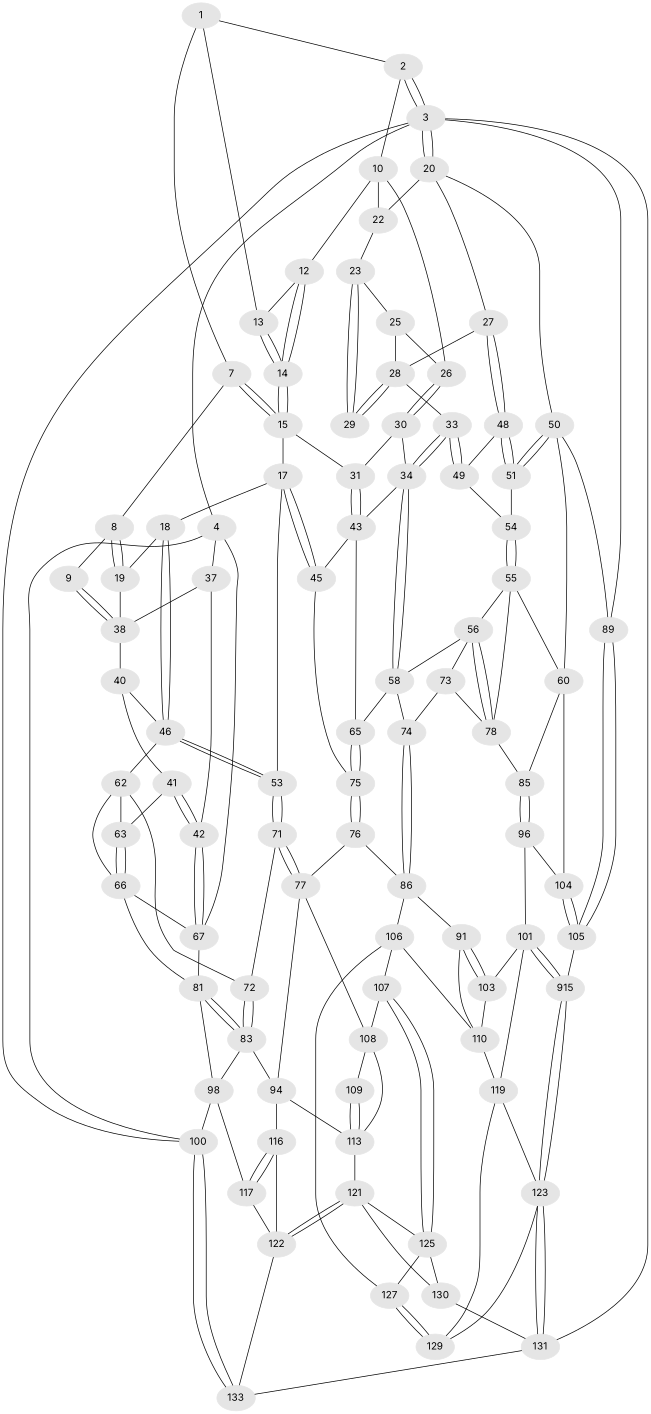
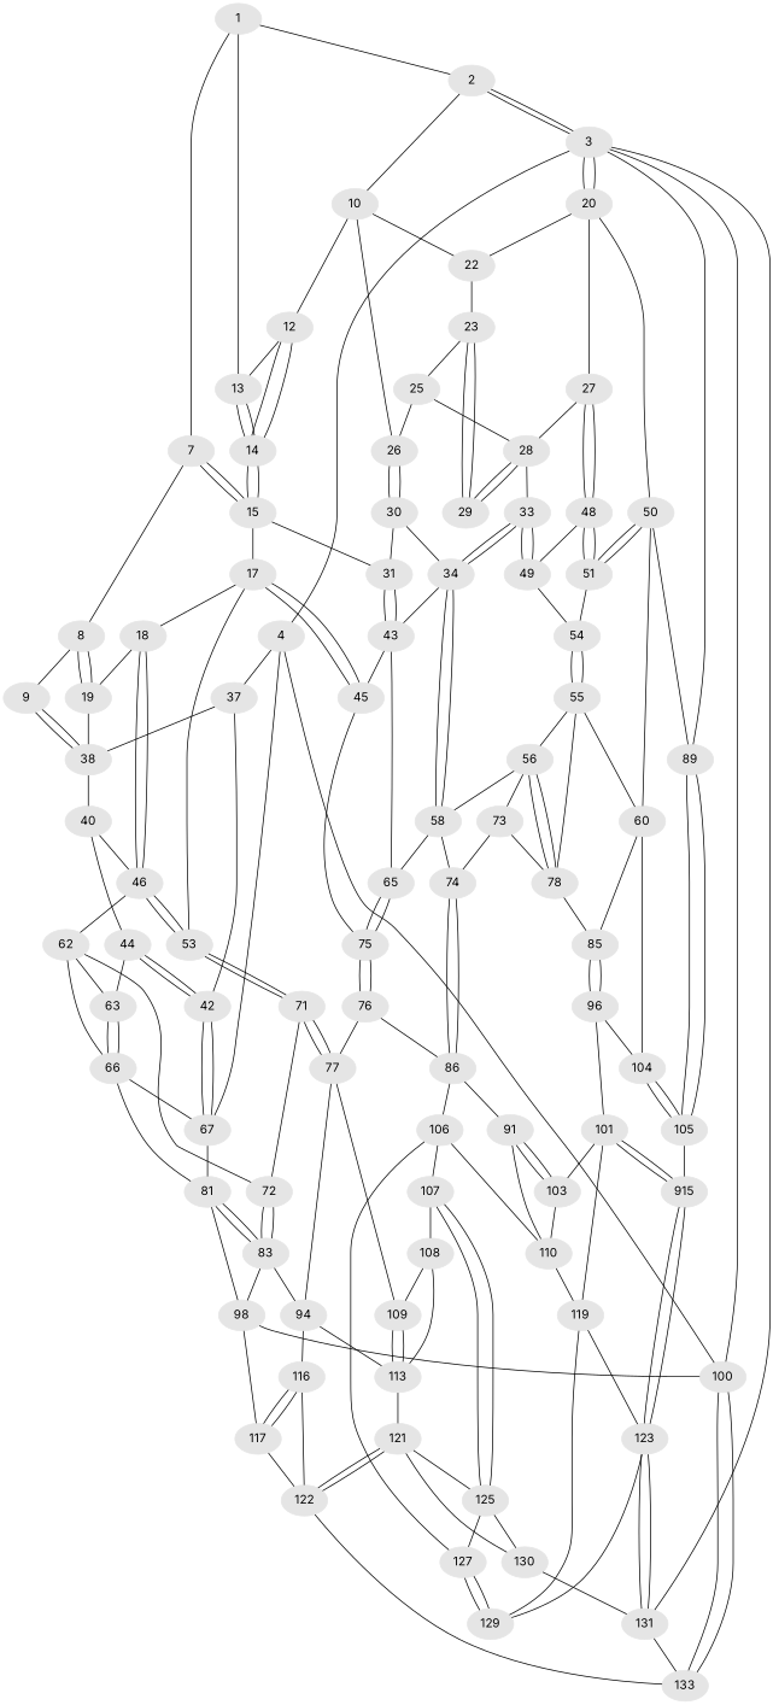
  graph {
    fontname=Inter
    node [color=gray90 fontname=Inter style=filled]
    edge [fontname=Inter]
    1 [super="+6"]
    2
    7
    13
    3 [super="+88"]
    10 [super="+11"]
    8
    15 [super="+16"]
    14
    4 [super="+36"]
    20 [super="+21"]
    89
    100
    131 [super="+132"]
    12
    22
    26
    37
    67 [super="+70"]
    27
    50 [super="+59"]
    105
    133
    38 [super="+39"]
    42
    81 [super="+82"]
    9
    19
    17
    31
    40
    23 [super="+24"]
    30
    18
    45 [super="+52"]
    53
    43 [super="+44"]
    46 [super="+47"]
    75
    62 [super="+68"]
    28 [super="+32"]
    48
    51
    60 [super="+84"]
    25
    29
    33
    34 [super="+35"]
    49
    58 [super="+64"]
    65
    54
    74
-   41
+   41 [label=44]
    63
    66 [super="+69"]
    71
    76
    72
    55 [super="+61"]
    85
    104
    77 [super="+93"]
    56 [super="+57"]
    78 [super="+79"]
    73 [super="+80"]
    86 [super="+87"]
    96 [super="+97"]
    83 [super="+95"]
    98 [super="+99"]
    94 [super="+114"]
    109
    91 [super="+92"]
    106 [super="+112"]
    113 [super="+118"]
    116
    117
    101 [super="+102"]
    103
    110 [super="+111"]
    107
    127
    n83 [label=915]
    119 [super="+120"]
    121 [super="+126"]
    122 [super="+134"]
    123 [super="+124"]
    129
    108
    125 [super="+128"]
    130
    1 -- 2
    1 -- 7
    1 -- 13
    2 -- 3
    2 -- 3
    2 -- 10
    7 -- 8
    7 -- 15
    7 -- 15
    13 -- 14
    13 -- 14
    3 -- 4
    3 -- 20
    3 -- 20
    3 -- 89
    3 -- 100
    3 -- 131
    10 -- 12
    10 -- 22
    10 -- 26
    8 -- 9
    8 -- 19
    8 -- 19
    15 -- 17
    15 -- 31
    14 -- 15
    14 -- 15
    4 -- 100
    4 -- 37
    4 -- 67
    20 -- 22
    20 -- 27
    20 -- 50
    89 -- 105
    89 -- 105
    100 -- 133
    100 -- 133
    131 -- 133
    12 -- 13
    12 -- 14
    12 -- 14
    22 -- 23
    26 -- 30
    26 -- 30
    37 -- 38
    37 -- 42
    67 -- 81
    27 -- 28
    27 -- 48
    27 -- 48
    50 -- 89
    50 -- 51
    50 -- 51
    50 -- 60
    105 -- n83
    38 -- 40
    42 -- 67
    42 -- 67
    81 -- 83
    81 -- 83
    81 -- 98
    9 -- 38
    9 -- 38
    19 -- 38
    17 -- 18
    17 -- 45
    17 -- 45
    17 -- 53
    31 -- 43
    31 -- 43
    40 -- 46
    40 -- 41
    23 -- 25
    23 -- 29 [weight=2]
    23 -- 29
    30 -- 31
    30 -- 34
    18 -- 19
    18 -- 46
    18 -- 46
    45 -- 75
    53 -- 71
    53 -- 71
    43 -- 45
    43 -- 65
    46 -- 53
    46 -- 53
    46 -- 62
    75 -- 76
    75 -- 76
    62 -- 63
    62 -- 66
    62 -- 72
    28 -- 29
    28 -- 29
    28 -- 33
    48 -- 51
    48 -- 51
    48 -- 49
    51 -- 54
    60 -- 85
    60 -- 104
    25 -- 26
    25 -- 28
    33 -- 34
    33 -- 34
    33 -- 49
    33 -- 49
    34 -- 43
    34 -- 58
    34 -- 58
    49 -- 54
    58 -- 65
    58 -- 74
    65 -- 75
    65 -- 75
    54 -- 55
    54 -- 55
    74 -- 86
    74 -- 86
    41 -- 42
    41 -- 42
    41 -- 63
    63 -- 66
    63 -- 66
    66 -- 67
    66 -- 81
    71 -- 72
    71 -- 77
    71 -- 77
    76 -- 77
    76 -- 86
    72 -- 83
    72 -- 83
    55 -- 60
    55 -- 56
    55 -- 78
    85 -- 96
    85 -- 96
    104 -- 105
    104 -- 105
    77 -- 94
-   77 -- 108
+   77 -- 109
    56 -- 58
    56 -- 78
    56 -- 78
    56 -- 73
    78 -- 85
    73 -- 74
    73 -- 78
    86 -- 91
    86 -- 106
    96 -- 104
    96 -- 101
    83 -- 98
    83 -- 94
    98 -- 100
    98 -- 117
    94 -- 113
    94 -- 116
    109 -- 113
    109 -- 113
    91 -- 103
    91 -- 103
    91 -- 110
    106 -- 110
    106 -- 107
    106 -- 127
    113 -- 121
    116 -- 117
    116 -- 117
    116 -- 122
    117 -- 122
    101 -- 103
    101 -- n83
    101 -- n83
    101 -- 119
    103 -- 110
    110 -- 119
    107 -- 108
    107 -- 125
    107 -- 125
    127 -- 129
    127 -- 129
    n83 -- 123
    n83 -- 123
    119 -- 123
    119 -- 129
    121 -- 122
    121 -- 122
    121 -- 125
    121 -- 130
    122 -- 133
    123 -- 131
    123 -- 131
    123 -- 129
    108 -- 109
    108 -- 113
    125 -- 127
    125 -- 130
    130 -- 131
  }
